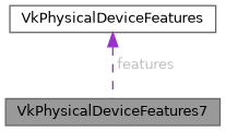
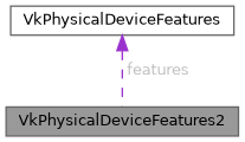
  digraph {
    node [color=gray40 fontname=Helvetica fontsize=10 shape=box style=filled]
-   n1 [fillcolor=grey60 fontcolor=black height=0.2 label=VkPhysicalDeviceFeatures7 width=0.4]
+   n1 [fillcolor=grey60 fontcolor=black height=0.2 label=VkPhysicalDeviceFeatures2 width=0.4]
    n2 [fillcolor=white height=0.2 label=VkPhysicalDeviceFeatures width=0.4]
    n2 -> n1 [color=darkorchid3 dir=back fontcolor=grey fontname=Helvetica fontsize=10 label=" features" labelfontname=Helvetica labelfontsize=10 style=dashed]
  }
